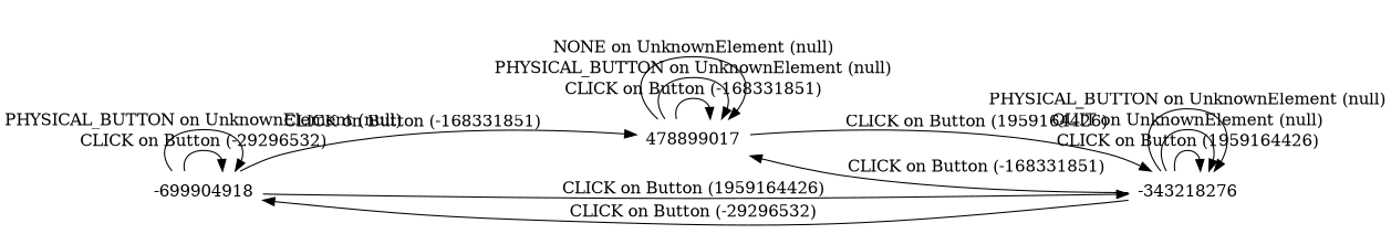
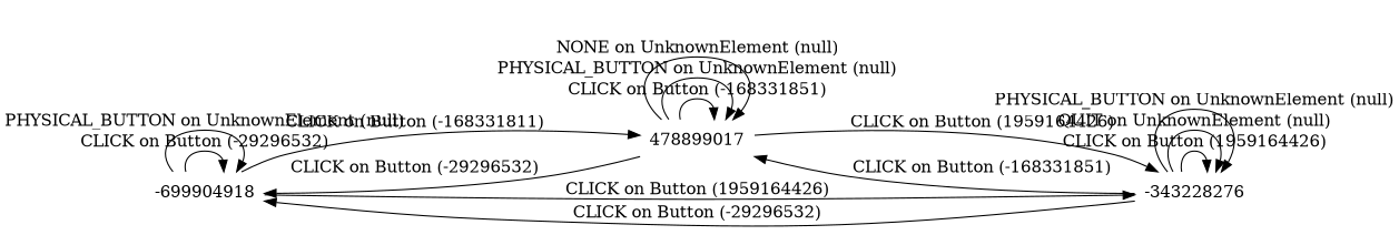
  digraph {
    rankdir=LR
    node [shape=none]
    n1 [label=-699904918]
    n2 [label=478899017]
-   -343228276 [label=-343218276]
+   -343228276
    n1 -> n1 [label="CLICK on Button (-29296532)"]
    n1 -> n1 [label="PHYSICAL_BUTTON on UnknownElement (null)"]
-   n1 -> n2 [label="CLICK on Button (-168331851)"]
+   n1 -> n2 [label="CLICK on Button (-168331811)"]
    n1 -> -343228276 [label="CLICK on Button (1959164426)"]
+   n2 -> n1 [label="CLICK on Button (-29296532)"]
    n2 -> n2 [label="CLICK on Button (-168331851)"]
    n2 -> n2 [label="PHYSICAL_BUTTON on UnknownElement (null)"]
    n2 -> n2 [label="NONE on UnknownElement (null)"]
    n2 -> -343228276 [label="CLICK on Button (1959164426)"]
    -343228276 -> n1 [label="CLICK on Button (-29296532)"]
    -343228276 -> n2 [label="CLICK on Button (-168331851)"]
    -343228276 -> -343228276 [label="CLICK on Button (1959164426)"]
    -343228276 -> -343228276 [label="QUIT on UnknownElement (null)"]
    -343228276 -> -343228276 [label="PHYSICAL_BUTTON on UnknownElement (null)"]
  }
